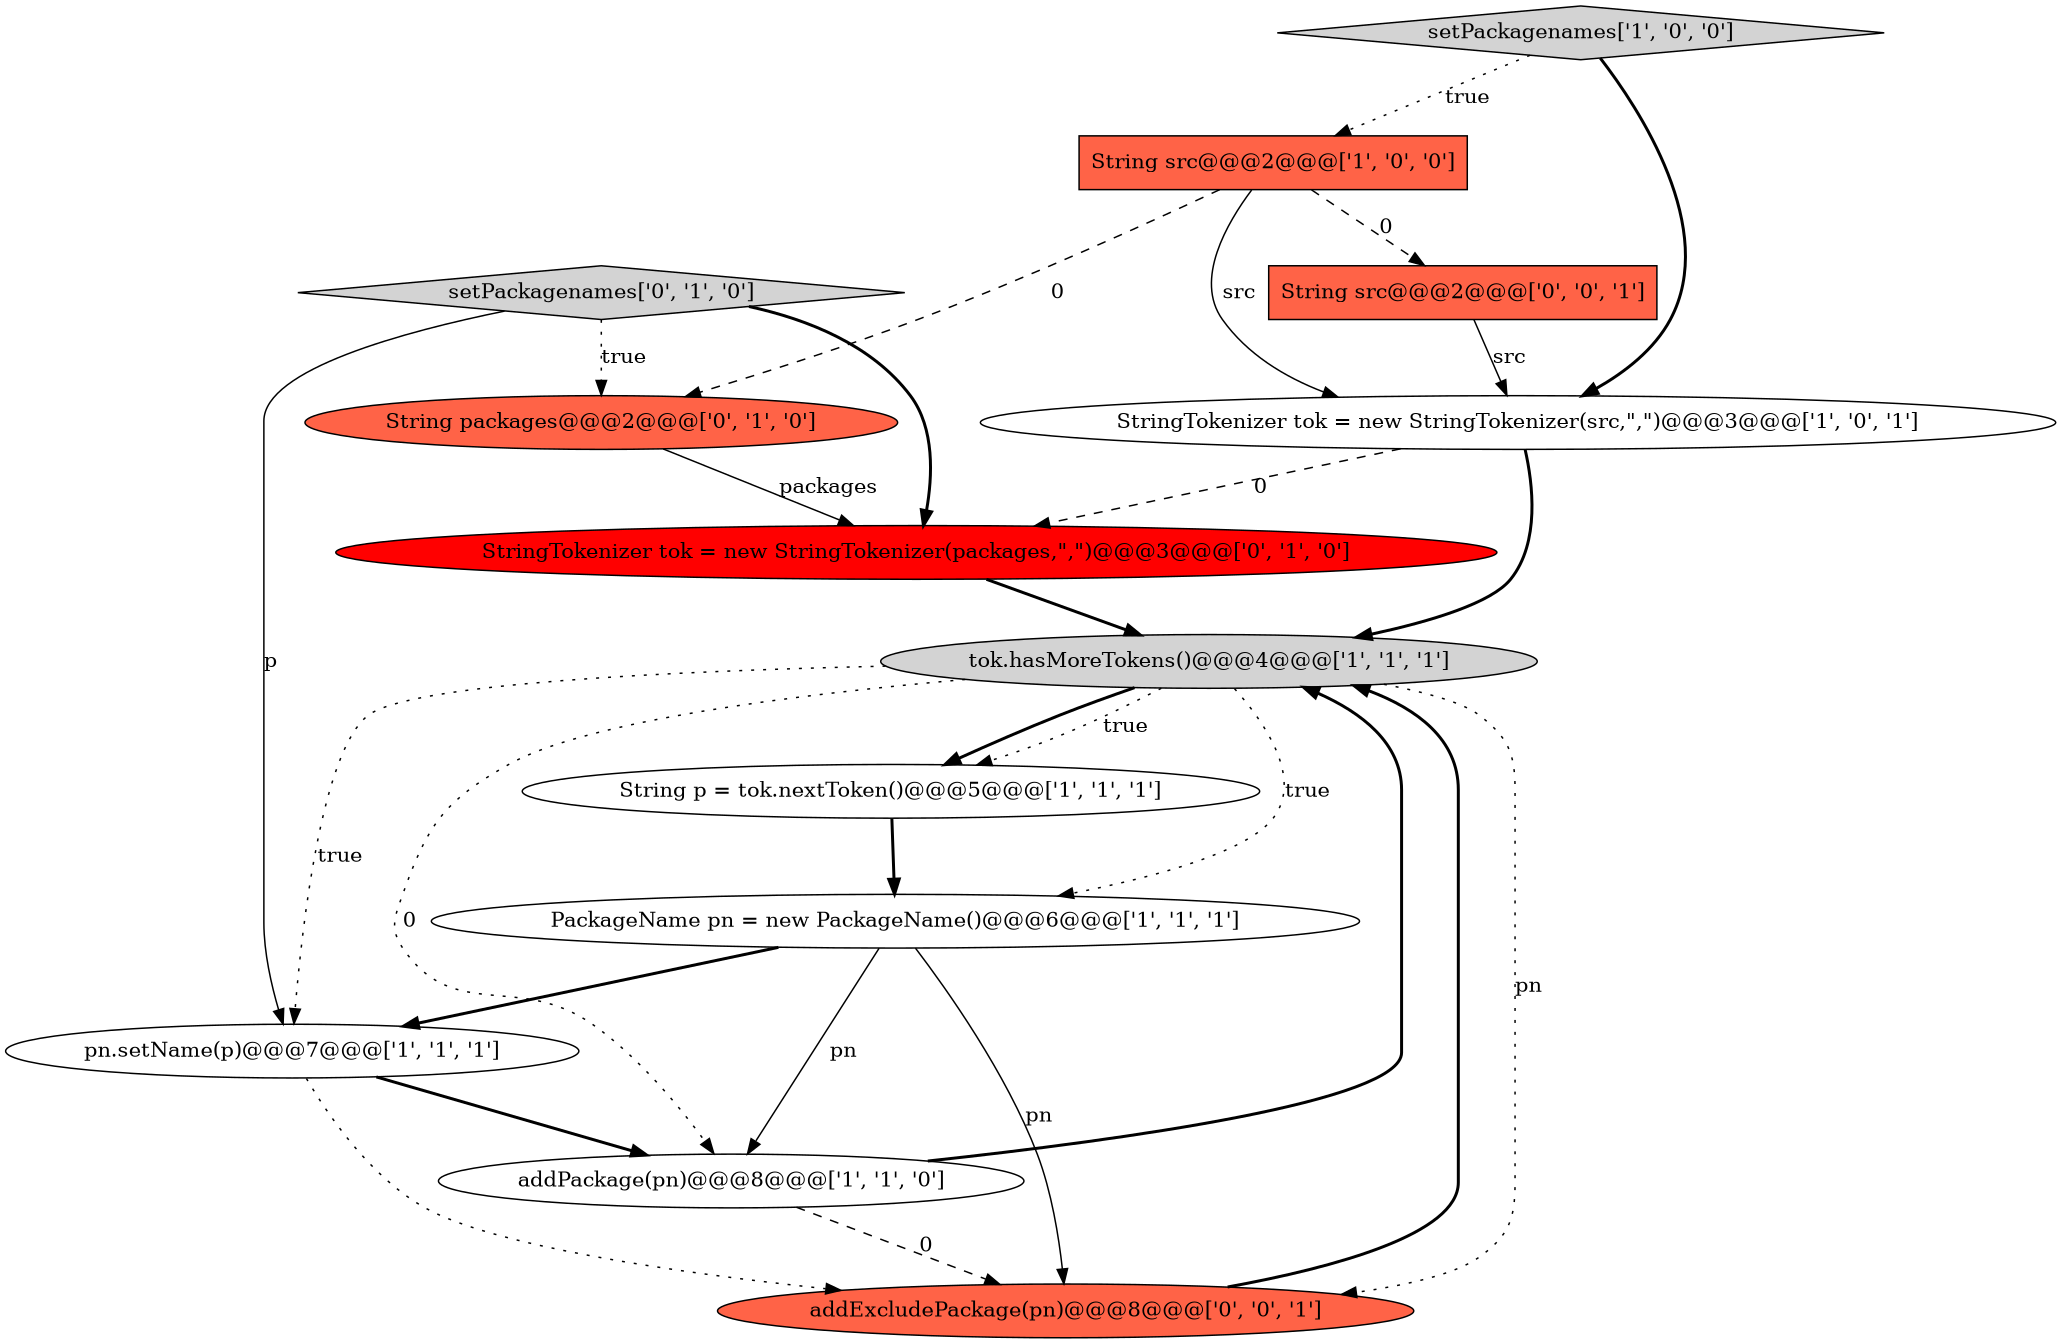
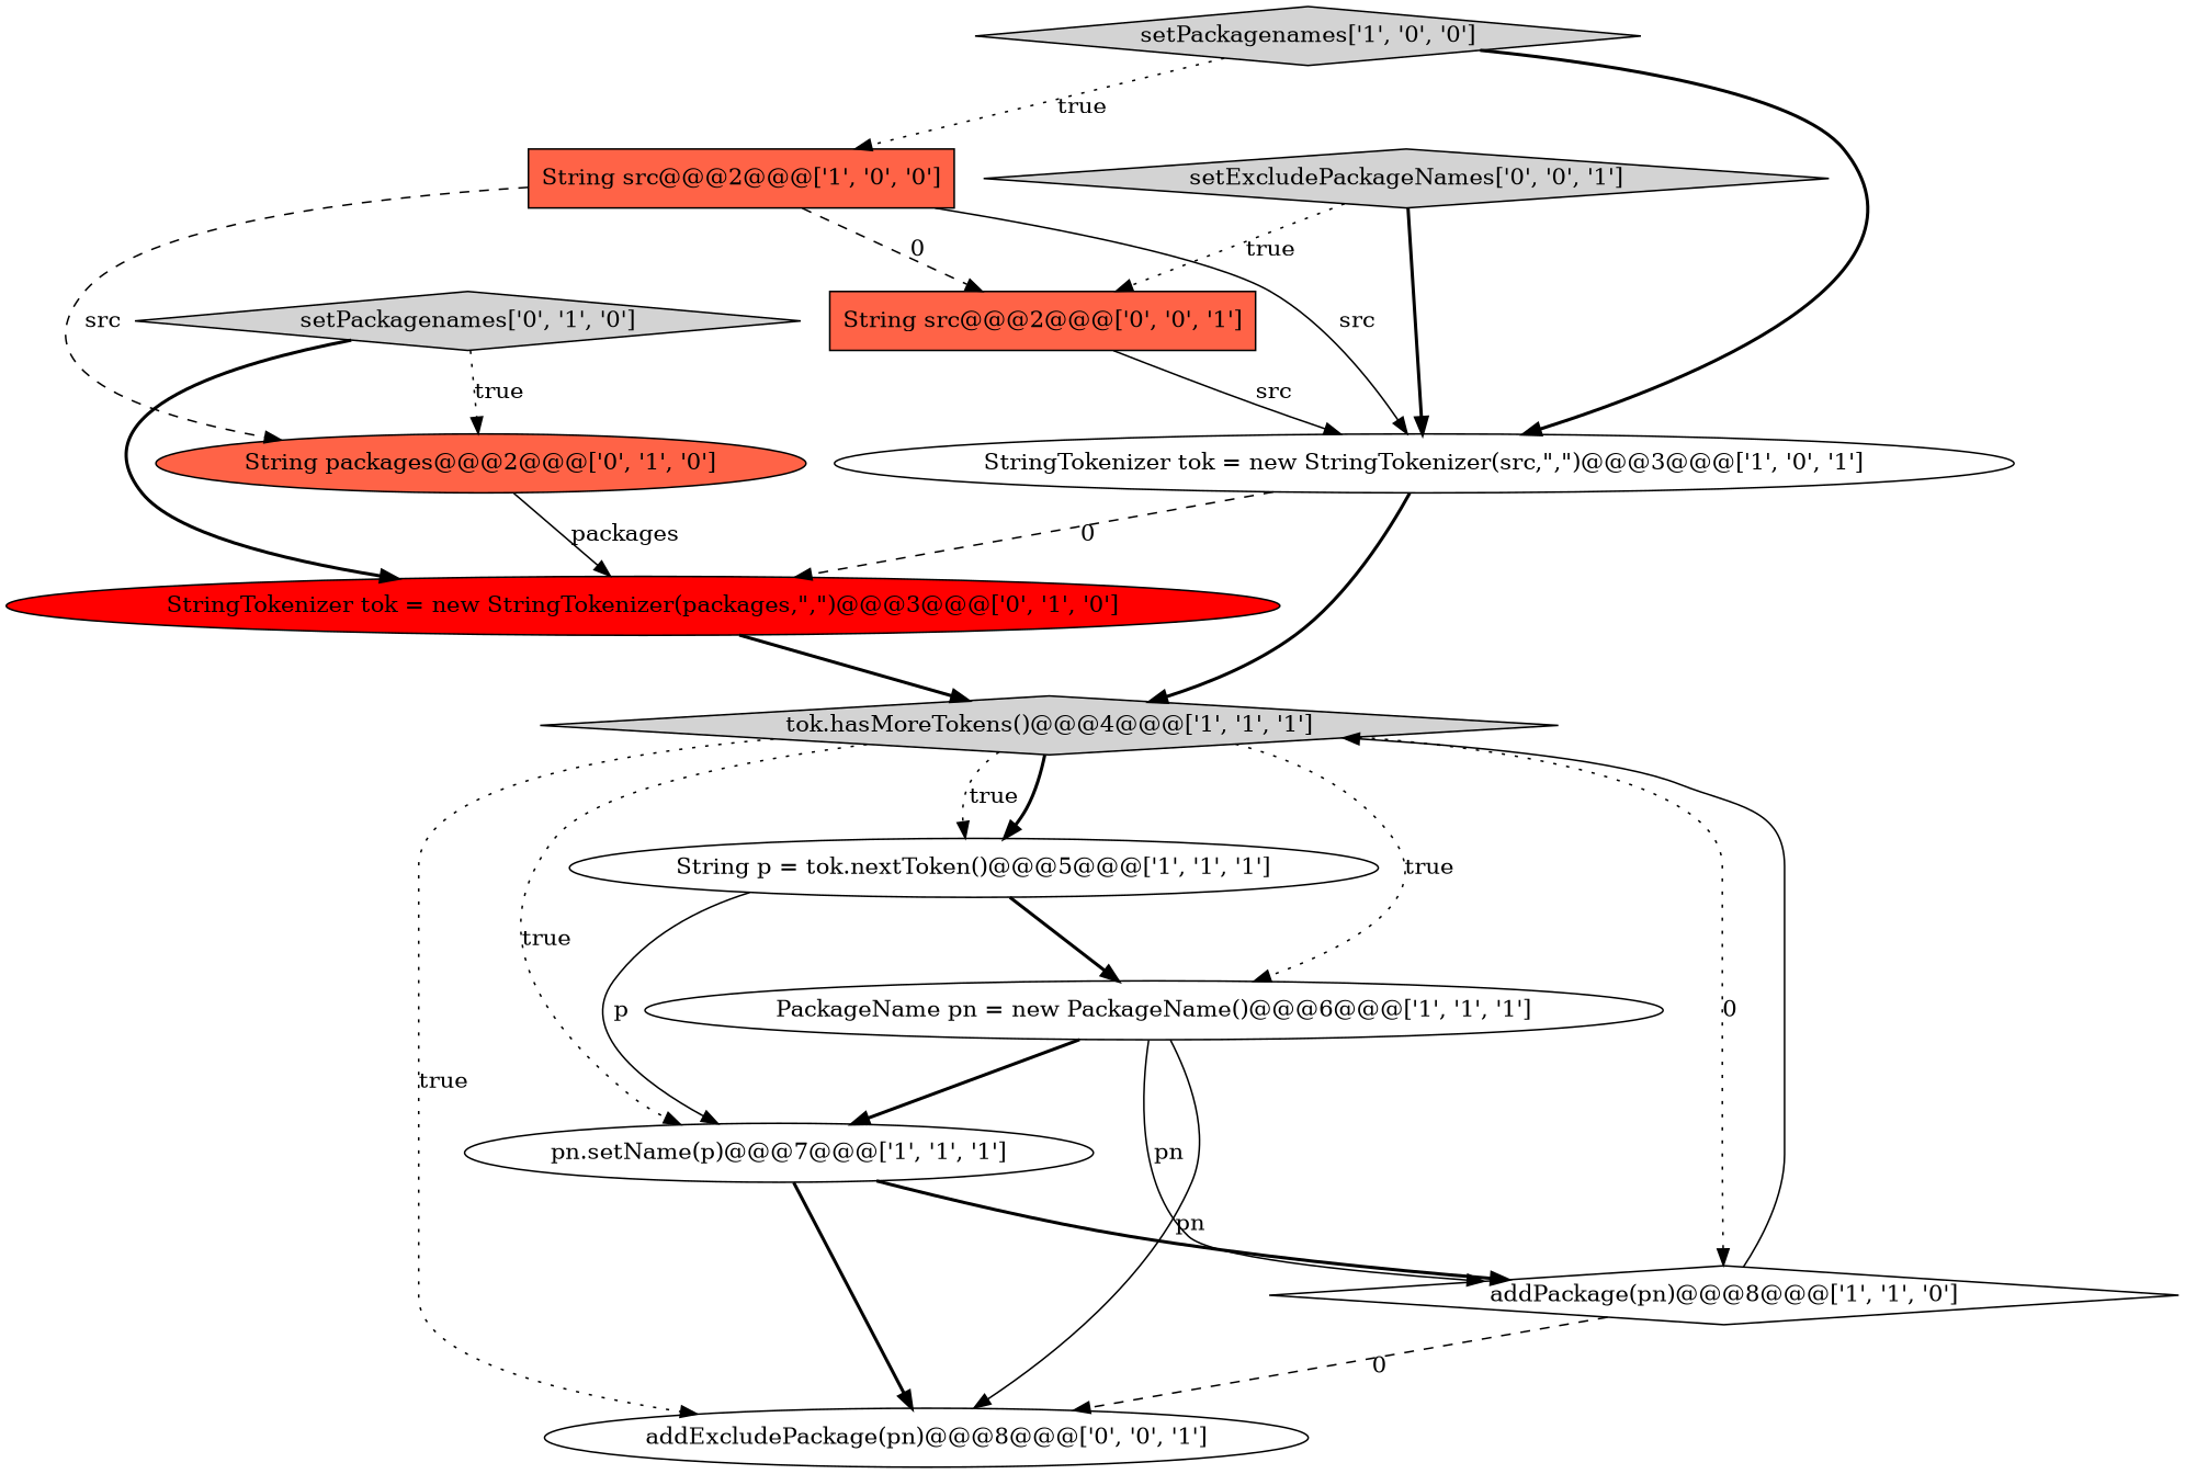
  digraph {
    node [fillcolor=white shape=ellipse style=filled]
    edge [style=bold]
    n1 [fillcolor=tomato label="String src@@@2@@@['1', '0', '0']" shape=box]
    n2 [fillcolor=tomato label="String packages@@@2@@@['0', '1', '0']"]
    n3 [fillcolor=tomato label="String src@@@2@@@['0', '0', '1']" shape=box]
    n4 [label="StringTokenizer tok = new StringTokenizer(src,\",\")@@@3@@@['1', '0', '1']"]
    n5 [fillcolor=red label="StringTokenizer tok = new StringTokenizer(packages,\",\")@@@3@@@['0', '1', '0']"]
-   n6 [fillcolor=lightgray label="tok.hasMoreTokens()@@@4@@@['1', '1', '1']"]
-   n7 [fillcolor=tomato label="addExcludePackage(pn)@@@8@@@['0', '0', '1']"]
+   n6 [fillcolor=lightgray label="tok.hasMoreTokens()@@@4@@@['1', '1', '1']" shape=diamond]
+   n7 [label="addExcludePackage(pn)@@@8@@@['0', '0', '1']"]
    n8 [label="String p = tok.nextToken()@@@5@@@['1', '1', '1']"]
    n9 [label="pn.setName(p)@@@7@@@['1', '1', '1']"]
    n10 [label="PackageName pn = new PackageName()@@@6@@@['1', '1', '1']"]
-   n11 [label="addPackage(pn)@@@8@@@['1', '1', '0']"]
+   n11 [label="addPackage(pn)@@@8@@@['1', '1', '0']" shape=diamond]
+   n12 [fillcolor=lightgray label="setExcludePackageNames['0', '0', '1']" shape=diamond]
    n13 [fillcolor=lightgray label="setPackagenames['0', '1', '0']" shape=diamond]
    n14 [fillcolor=lightgray label="setPackagenames['1', '0', '0']" shape=diamond]
-   n1 -> n2 [label=0 style=dashed]
+   n1 -> n2 [label=src style=dashed]
    n1 -> n3 [label=0 style=dashed]
    n1 -> n4 [label=src style=solid]
    n2 -> n5 [label=packages style=solid]
    n3 -> n4 [label=src style=solid]
    n4 -> n5 [label=0 style=dashed]
    n4 -> n6
    n5 -> n6
-   n6 -> n7 [label=pn style=dotted]
+   n6 -> n7 [label=true style=dotted]
    n6 -> n8
    n6 -> n8 [label=true style=dotted]
    n6 -> n9 [label=true style=dotted]
    n6 -> n10 [label=true style=dotted]
    n6 -> n11 [label=0 style=dotted]
-   n7 -> n6
-   n13 -> n9 [label=p style=solid]
+   n8 -> n9 [label=p style=solid]
    n8 -> n10
-   n9 -> n7 [style=dotted]
+   n9 -> n7
    n9 -> n11
    n10 -> n7 [label=pn style=solid]
    n10 -> n9
    n10 -> n11 [label=pn style=solid]
-   n11 -> n6
+   n11 -> n6 [style=solid]
    n11 -> n7 [label=0 style=dashed]
+   n12 -> n3 [label=true style=dotted]
+   n12 -> n4
    n13 -> n2 [label=true style=dotted]
    n13 -> n5
    n14 -> n1 [label=true style=dotted]
    n14 -> n4
  }
